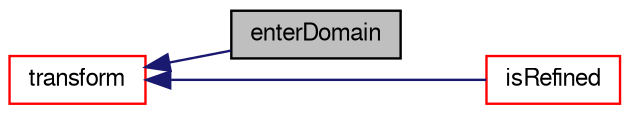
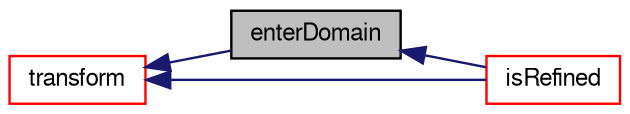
  digraph {
    rankdir=LR
    node [color=red fontname=FreeSans fontsize=10 shape=record]
    edge [color=midnightblue dir=back fontname=FreeSans fontsize=10 labelfontname=FreeSans labelfontsize=10 style=solid]
    n1 [color=black fillcolor=grey75 fontcolor=black height=0.2 label=enterDomain style=filled width=0.4]
    n2 [height=0.2 label=isRefined width=0.4]
    n3 [height=0.2 label=transform width=0.4]
+   n1 -> n2
    n3 -> n1
    n3 -> n2
  }
